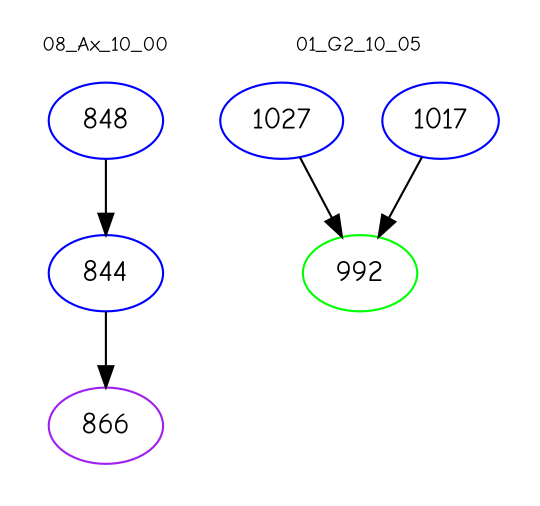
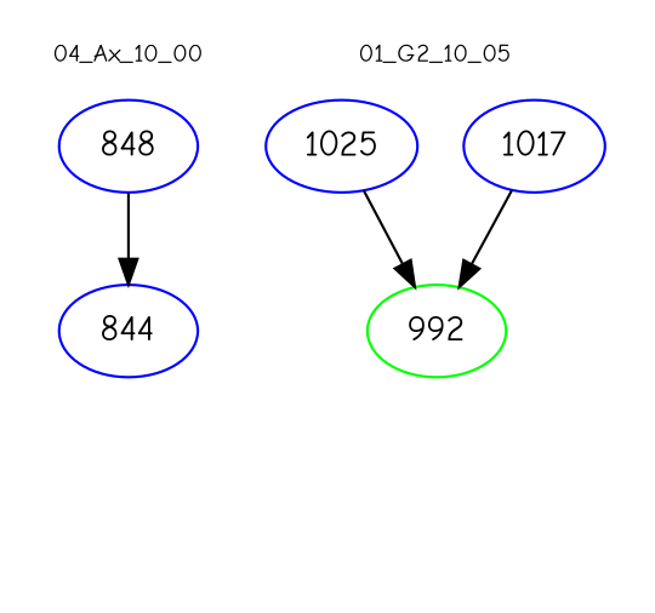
  digraph {
    fontname="Comic Neue"
    node [color=blue fontname="Comic Neue"]
    edge [color=black fontname="Comic Neue"]
    n1 [label=848]
    n2 [label=844]
-   n3 [color=purple label=866]
    n4 [label=1017]
    n5 [color=green label=992]
-   n6 [label=1027]
+   n6 [label=1025]
    subgraph cluster_1 {
      color=white
      fontsize=10
-     label="08_Ax_10_00"
+     label="04_Ax_10_00"
      n1
      n2
-     n3
    }
    subgraph cluster_2 {
      color=white
      fontsize=10
      label="01_G2_10_05"
      n4
      n5
      n6
    }
    n1 -> n2
-   n2 -> n3
    n4 -> n5
    n6 -> n5
  }
